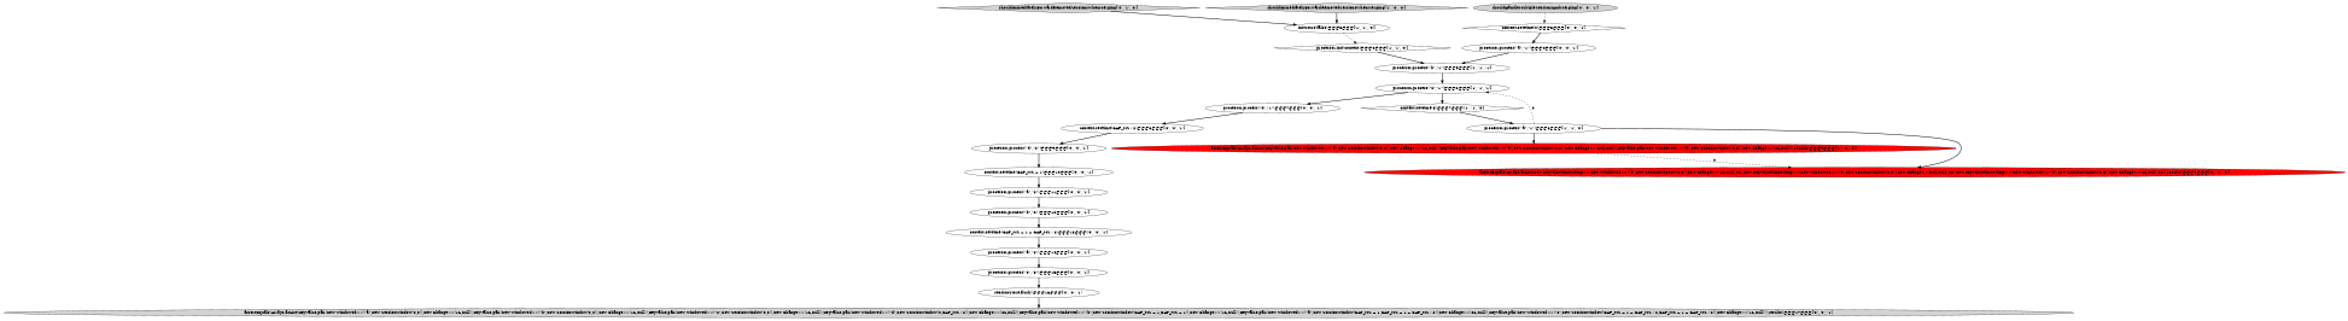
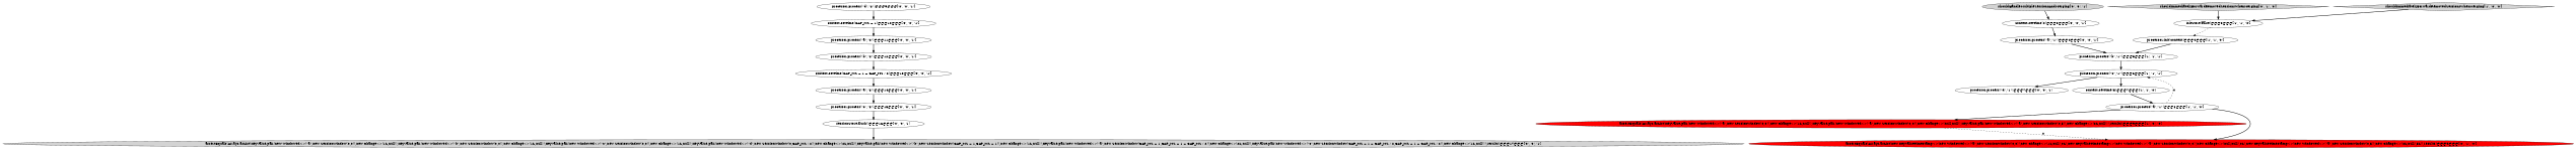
  digraph {
    node [fillcolor=white shape=ellipse style=filled]
    edge [style=bold]
    n1 [fillcolor=lightgray label="assertEquals(Arrays.asList(KeyValue.pair(new Windowed<>(\"a\",new SessionWindow(0,0)),new Change<>(1L,null)),KeyValue.pair(new Windowed<>(\"b\",new SessionWindow(0,0)),new Change<>(1L,null)),KeyValue.pair(new Windowed<>(\"c\",new SessionWindow(0,0)),new Change<>(1L,null)),KeyValue.pair(new Windowed<>(\"d\",new SessionWindow(0,GAP_MS / 2)),new Change<>(2L,null)),KeyValue.pair(new Windowed<>(\"b\",new SessionWindow(GAP_MS + 1,GAP_MS + 1)),new Change<>(1L,null)),KeyValue.pair(new Windowed<>(\"a\",new SessionWindow(GAP_MS + 1,GAP_MS + 1 + GAP_MS / 2)),new Change<>(2L,null)),KeyValue.pair(new Windowed<>(\"c\",new SessionWindow(GAP_MS + 1 + GAP_MS / 2,GAP_MS + 1 + GAP_MS / 2)),new Change<>(1L,null))),results)@@@17@@@['0', '0', '1']"]
    n2 [label="sessionStore.flush()@@@16@@@['0', '0', '1']"]
-   n3 [label="processor.init(context)@@@4@@@['1', '1', '0']" shape=diamond]
+   n3 [label="processor.init(context)@@@4@@@['1', '1', '0']"]
    n4 [label="processor.process(\"b\",\"1\")@@@5@@@['1', '1', '1']"]
    n5 [label="processor.process(\"c\",\"1\")@@@6@@@['1', '1', '1']"]
    n6 [label="processor.process(\"d\",\"1\")@@@7@@@['0', '0', '1']"]
-   n7 [label="context.setTime(5)@@@7@@@['1', '1', '0']" shape=diamond]
-   n8 [label="context.setTime(GAP_MS / 2)@@@8@@@['0', '0', '1']"]
+   n7 [label="context.setTime(5)@@@7@@@['1', '1', '0']"]
    n9 [label="processor.process(\"a\",\"1\")@@@8@@@['1', '1', '0']"]
    n10 [fillcolor=red label="assertEquals(Arrays.asList(KeyValue.pair(new Windowed<>(\"a\",new SessionWindow(0,0)),new Change<>(1L,null)),KeyValue.pair(new Windowed<>(\"a\",new SessionWindow(0,0)),new Change<>(null,null)),KeyValue.pair(new Windowed<>(\"a\",new SessionWindow(0,5)),new Change<>(2L,null))),results)@@@9@@@['1', '0', '0']"]
    n11 [fillcolor=red label="assertEquals(Arrays.asList(new KeyValueTimestamp<>(new Windowed<>(\"a\",new SessionWindow(0,0)),new Change<>(1L,null),0L),new KeyValueTimestamp<>(new Windowed<>(\"a\",new SessionWindow(0,0)),new Change<>(null,null),0L),new KeyValueTimestamp<>(new Windowed<>(\"a\",new SessionWindow(0,5)),new Change<>(2L,null),5L)),results)@@@9@@@['0', '1', '0']"]
    n12 [label="processor.process(\"d\",\"2\")@@@9@@@['0', '0', '1']"]
    n13 [label="context.setTime(GAP_MS + 1)@@@10@@@['0', '0', '1']"]
    n14 [label="processor.process(\"a\",\"2\")@@@11@@@['0', '0', '1']"]
-   n15 [label="context.setTime(0)@@@3@@@['0', '0', '1']" shape=diamond]
+   n15 [label="context.setTime(0)@@@3@@@['0', '0', '1']"]
    n16 [label="processor.process(\"a\",\"1\")@@@4@@@['0', '0', '1']"]
    n17 [label="context.setTime(GAP_MS + 1 + GAP_MS / 2)@@@13@@@['0', '0', '1']"]
    n18 [label="processor.process(\"a\",\"3\")@@@14@@@['0', '0', '1']"]
    n19 [label="processor.process(\"c\",\"3\")@@@15@@@['0', '0', '1']"]
    n20 [label="processor.process(\"b\",\"2\")@@@12@@@['0', '0', '1']"]
    n21 [fillcolor=lightgray label="shouldImmediatelyForwardRemovedSessionsWhenMerging['0', '1', '0']" shape=diamond]
    n22 [label="initStore(false)@@@3@@@['1', '1', '0']"]
    n23 [fillcolor=lightgray label="shouldImmediatelyForwardRemovedSessionsWhenMerging['1', '0', '0']" shape=diamond]
    n24 [fillcolor=lightgray label="shouldHandleMultipleSessionsAndMerging['0', '0', '1']"]
    n2 -> n1
    n3 -> n4
    n4 -> n5
    n5 -> n6
    n5 -> n7
-   n6 -> n8
    n7 -> n9
-   n8 -> n12
    n9 -> n5 [label=0 style=dashed]
    n9 -> n10
    n9 -> n11
    n10 -> n11 [label=0 style=dashed]
    n12 -> n13
    n13 -> n14
    n14 -> n20
    n15 -> n16
    n16 -> n4
    n17 -> n18
    n18 -> n19
    n19 -> n2
    n20 -> n17
    n21 -> n22
    n22 -> n3 [style=dashed]
    n23 -> n22
-   n24 -> n15 [style=dashed]
+   n24 -> n15
  }
